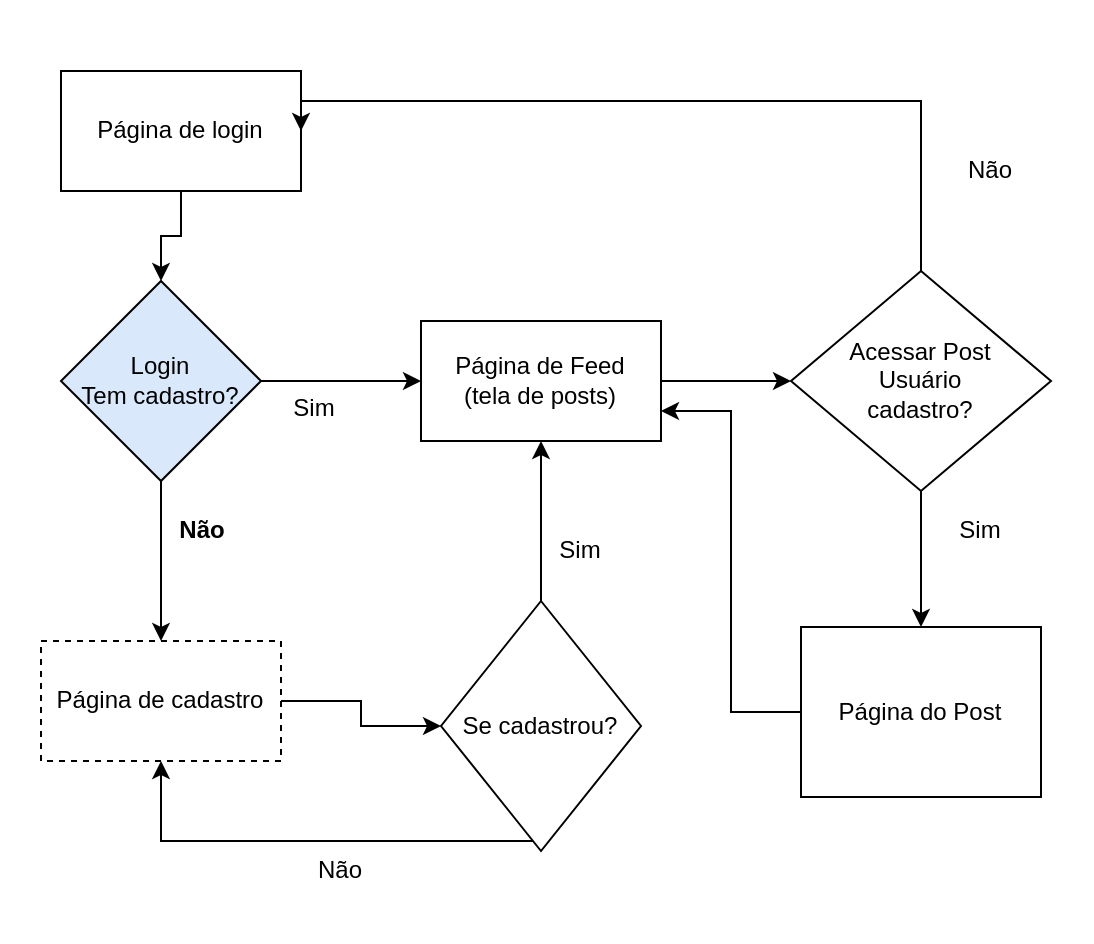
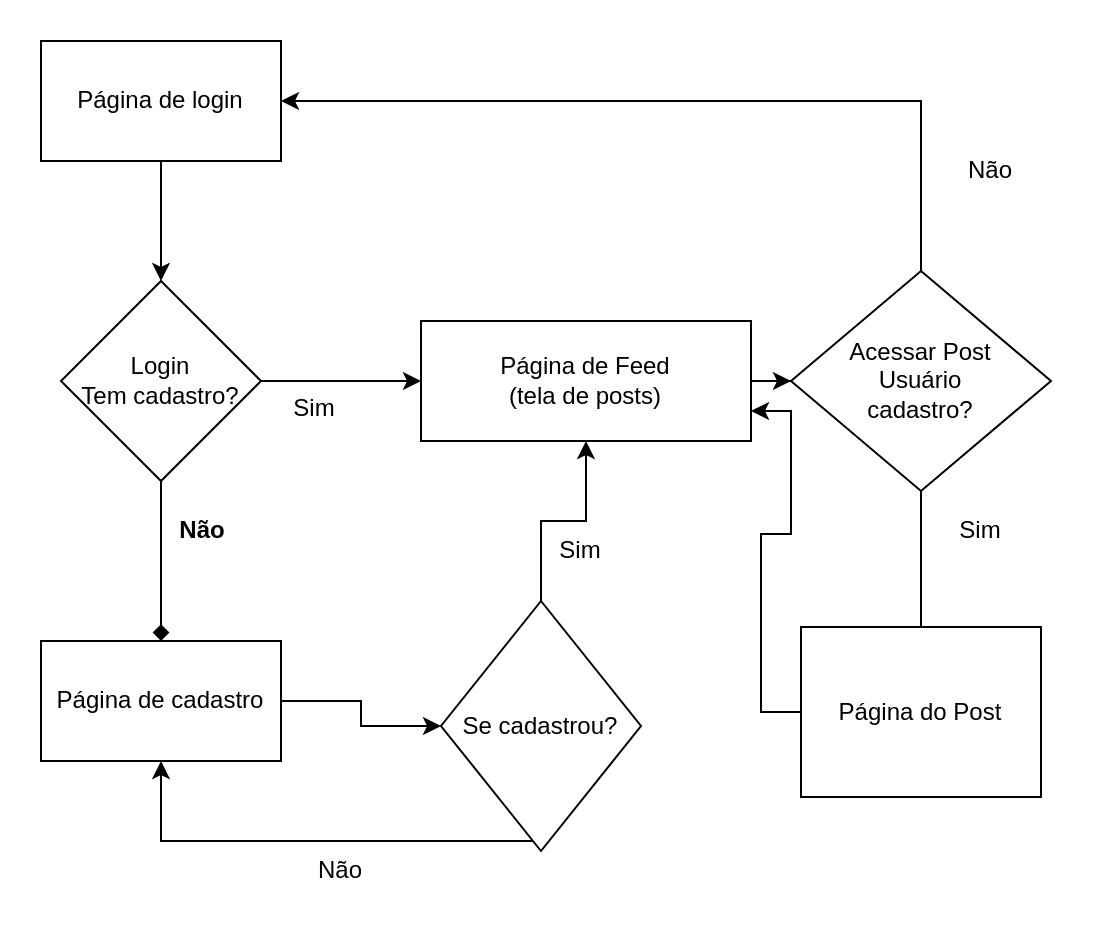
  <mxCell id="0" />
  <mxCell id="1" parent="0" />
  <mxCell id="2" value="" style="edgeStyle=orthogonalEdgeStyle;rounded=0;orthogonalLoop=1;jettySize=auto;html=1;" edge="1" parent="1" source="3" target="6"><mxGeometry relative="1" as="geometry" /></mxCell>
- <mxCell id="3" value="Página de login" style="rounded=0;whiteSpace=wrap;html=1;" vertex="1" parent="1"><mxGeometry x="30" y="35" width="120" height="60" as="geometry" /></mxCell>
+ <mxCell id="3" value="Página de login" style="rounded=0;whiteSpace=wrap;html=1;" vertex="1" parent="1"><mxGeometry x="20" y="20" width="120" height="60" as="geometry" /></mxCell>
  <mxCell id="4" value="" style="edgeStyle=orthogonalEdgeStyle;rounded=0;orthogonalLoop=1;jettySize=auto;html=1;" edge="1" parent="1" source="6" target="8"><mxGeometry relative="1" as="geometry" /></mxCell>
- <mxCell id="5" value="" style="edgeStyle=orthogonalEdgeStyle;rounded=0;orthogonalLoop=1;jettySize=auto;html=1;" edge="1" parent="1" source="6" target="10"><mxGeometry relative="1" as="geometry" /></mxCell>
- <mxCell id="6" value="Login&lt;br&gt;Tem cadastro?" style="rhombus;whiteSpace=wrap;html=1;rounded=0;fillColor=#dae8fc;" vertex="1" parent="1"><mxGeometry x="30" y="140" width="100" height="100" as="geometry" /></mxCell>
+ <mxCell id="5" value="" style="edgeStyle=orthogonalEdgeStyle;rounded=0;orthogonalLoop=1;jettySize=auto;html=1;endArrow=diamond;" edge="1" parent="1" source="6" target="10"><mxGeometry relative="1" as="geometry" /></mxCell>
+ <mxCell id="6" value="Login&lt;br&gt;Tem cadastro?" style="rhombus;whiteSpace=wrap;html=1;rounded=0;" vertex="1" parent="1"><mxGeometry x="30" y="140" width="100" height="100" as="geometry" /></mxCell>
  <mxCell id="7" value="" style="edgeStyle=orthogonalEdgeStyle;rounded=0;orthogonalLoop=1;jettySize=auto;html=1;" edge="1" parent="1" source="8" target="20"><mxGeometry relative="1" as="geometry" /></mxCell>
- <mxCell id="8" value="Página de Feed&lt;br&gt;(tela de posts)" style="whiteSpace=wrap;html=1;rounded=0;" vertex="1" parent="1"><mxGeometry x="210" y="160" width="120" height="60" as="geometry" /></mxCell>
+ <mxCell id="8" value="Página de Feed&lt;br&gt;(tela de posts)" style="whiteSpace=wrap;html=1;rounded=0;" vertex="1" parent="1"><mxGeometry x="210" y="160" width="165" height="60" as="geometry" /></mxCell>
  <mxCell id="9" value="" style="edgeStyle=orthogonalEdgeStyle;rounded=0;orthogonalLoop=1;jettySize=auto;html=1;" edge="1" parent="1" source="10" target="15"><mxGeometry relative="1" as="geometry" /></mxCell>
- <mxCell id="10" value="Página de cadastro" style="whiteSpace=wrap;html=1;rounded=0;dashed=1;" vertex="1" parent="1"><mxGeometry x="20" y="320" width="120" height="60" as="geometry" /></mxCell>
+ <mxCell id="10" value="Página de cadastro" style="whiteSpace=wrap;html=1;rounded=0;" vertex="1" parent="1"><mxGeometry x="20" y="320" width="120" height="60" as="geometry" /></mxCell>
  <mxCell id="11" value="Não" style="text;html=1;strokeColor=none;fillColor=none;align=center;verticalAlign=middle;whiteSpace=wrap;rounded=0;" vertex="1" parent="1"><mxGeometry x="140" y="420" width="60" height="30" as="geometry" /></mxCell>
  <mxCell id="12" value="Não" style="text;html=1;strokeColor=none;fillColor=none;align=center;verticalAlign=middle;whiteSpace=wrap;rounded=0;fontStyle=1" vertex="1" parent="1"><mxGeometry x="71" y="250" width="60" height="30" as="geometry" /></mxCell>
  <mxCell id="13" value="" style="edgeStyle=orthogonalEdgeStyle;rounded=0;orthogonalLoop=1;jettySize=auto;html=1;" edge="1" parent="1" source="15" target="8"><mxGeometry relative="1" as="geometry" /></mxCell>
  <mxCell id="14" style="edgeStyle=orthogonalEdgeStyle;rounded=0;orthogonalLoop=1;jettySize=auto;html=1;entryX=0.5;entryY=1;entryDx=0;entryDy=0;" edge="1" parent="1" source="15" target="10"><mxGeometry relative="1" as="geometry"><Array as="points"><mxPoint x="270" y="420" /><mxPoint x="80" y="420" /></Array></mxGeometry></mxCell>
  <mxCell id="15" value="Se cadastrou?" style="rhombus;whiteSpace=wrap;html=1;rounded=0;" vertex="1" parent="1"><mxGeometry x="220" y="300" width="100" height="125" as="geometry" /></mxCell>
  <mxCell id="16" value="Sim" style="text;html=1;strokeColor=none;fillColor=none;align=center;verticalAlign=middle;whiteSpace=wrap;rounded=0;" vertex="1" parent="1"><mxGeometry x="260" y="260" width="60" height="30" as="geometry" /></mxCell>
  <mxCell id="17" value="Sim" style="text;html=1;strokeColor=none;fillColor=none;align=center;verticalAlign=middle;whiteSpace=wrap;rounded=0;" vertex="1" parent="1"><mxGeometry x="127" y="189" width="60" height="30" as="geometry" /></mxCell>
- <mxCell id="18" value="" style="edgeStyle=orthogonalEdgeStyle;rounded=0;orthogonalLoop=1;jettySize=auto;html=1;" edge="1" parent="1" source="20" target="22"><mxGeometry relative="1" as="geometry" /></mxCell>
+ <mxCell id="18" value="" style="edgeStyle=orthogonalEdgeStyle;rounded=0;orthogonalLoop=1;jettySize=auto;html=1;endArrow=none;" edge="1" parent="1" source="20" target="22"><mxGeometry relative="1" as="geometry" /></mxCell>
  <mxCell id="19" style="edgeStyle=orthogonalEdgeStyle;rounded=0;orthogonalLoop=1;jettySize=auto;html=1;entryX=1;entryY=0.5;entryDx=0;entryDy=0;" edge="1" parent="1" source="20" target="3"><mxGeometry relative="1" as="geometry"><Array as="points"><mxPoint x="460" y="50" /></Array></mxGeometry></mxCell>
  <mxCell id="20" value="Acessar Post&lt;br&gt;Usuário &lt;br&gt;cadastro?" style="rhombus;whiteSpace=wrap;html=1;rounded=0;" vertex="1" parent="1"><mxGeometry x="395" y="135" width="130" height="110" as="geometry" /></mxCell>
  <mxCell id="21" style="edgeStyle=orthogonalEdgeStyle;rounded=0;orthogonalLoop=1;jettySize=auto;html=1;entryX=1;entryY=0.75;entryDx=0;entryDy=0;" edge="1" parent="1" source="22" target="8"><mxGeometry relative="1" as="geometry" /></mxCell>
  <mxCell id="22" value="Página do Post" style="whiteSpace=wrap;html=1;rounded=0;" vertex="1" parent="1"><mxGeometry x="400" y="313" width="120" height="85" as="geometry" /></mxCell>
  <mxCell id="23" value="Sim" style="text;html=1;strokeColor=none;fillColor=none;align=center;verticalAlign=middle;whiteSpace=wrap;rounded=0;" vertex="1" parent="1"><mxGeometry x="460" y="250" width="60" height="30" as="geometry" /></mxCell>
  <mxCell id="24" value="Não" style="text;html=1;strokeColor=none;fillColor=none;align=center;verticalAlign=middle;whiteSpace=wrap;rounded=0;" vertex="1" parent="1"><mxGeometry x="465" y="70" width="60" height="30" as="geometry" /></mxCell>
